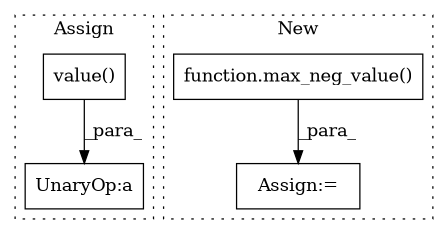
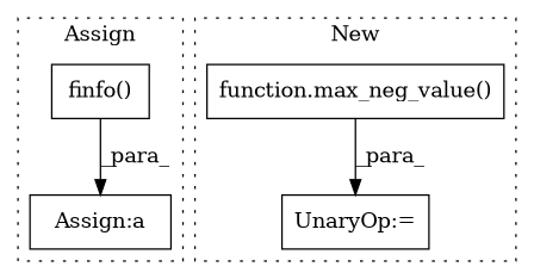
  digraph {
    node [a=75 shape=box]
-   n1 [l="12,1" label="value()" s="14487,14508"]
-   n2 [a=61 l=27 label="UnaryOp:a" s=14486]
+   n1 [l="12,1" label="finfo()" s="14487,14508"]
+   n2 [a=61 l=27 label="Assign:a" s=14486]
    n3 [l="14,1" label="function.max_neg_value()" s="14396,14413"]
-   n4 [a=68 l=3 label="Assign:=" s=14393]
+   n4 [a=68 l=3 label="UnaryOp:=" s=14393]
    subgraph cluster_1 {
      label=Assign
      style=dotted
      n1
      n2
    }
    subgraph cluster_2 {
      label=New
      style=dotted
      n3
      n4
    }
    n1 -> n2 [label=_para_]
    n3 -> n4 [label=_para_]
  }
